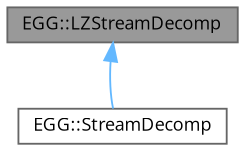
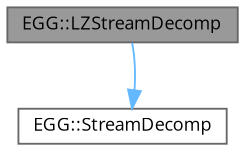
  digraph {
    fontname="Open Sans"
    node [color=gray40 fontname="Open Sans" fontsize=10 shape=box style=filled]
    n1 [fillcolor=grey60 fontcolor=black height=0.2 label="EGG::LZStreamDecomp" width=0.4]
    n2 [fillcolor=white height=0.2 label="EGG::StreamDecomp" width=0.4]
-   n1 -> n2 [color=steelblue1 dir=back fontname="Open Sans" fontsize=10 labelfontname=FreeMono labelfontsize=10 style=solid]
+   n2 -> n1 [color=steelblue1 dir=back fontname="Open Sans" fontsize=10 labelfontname=FreeMono labelfontsize=10 style=solid]
  }
